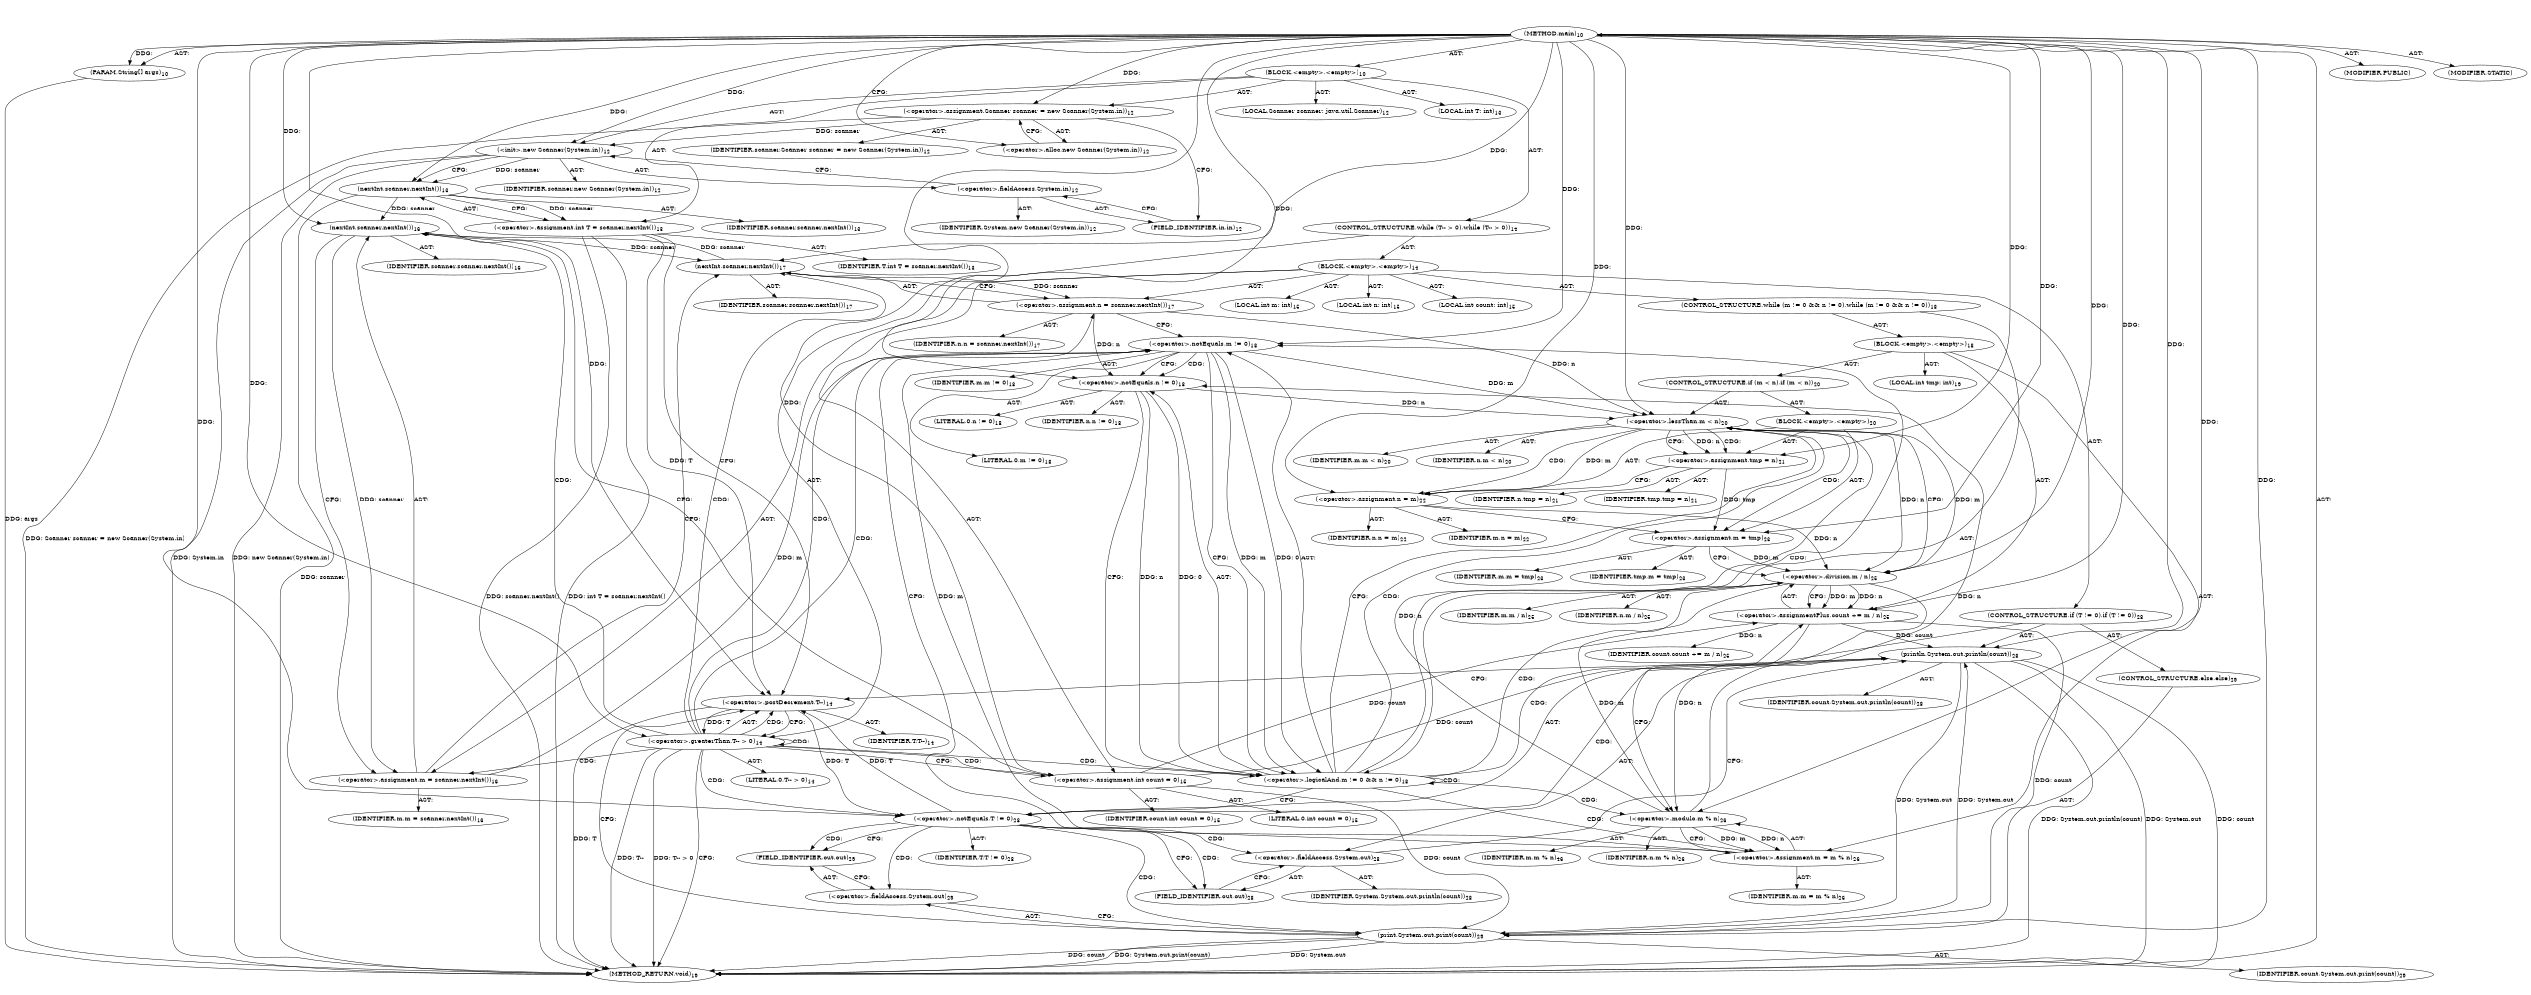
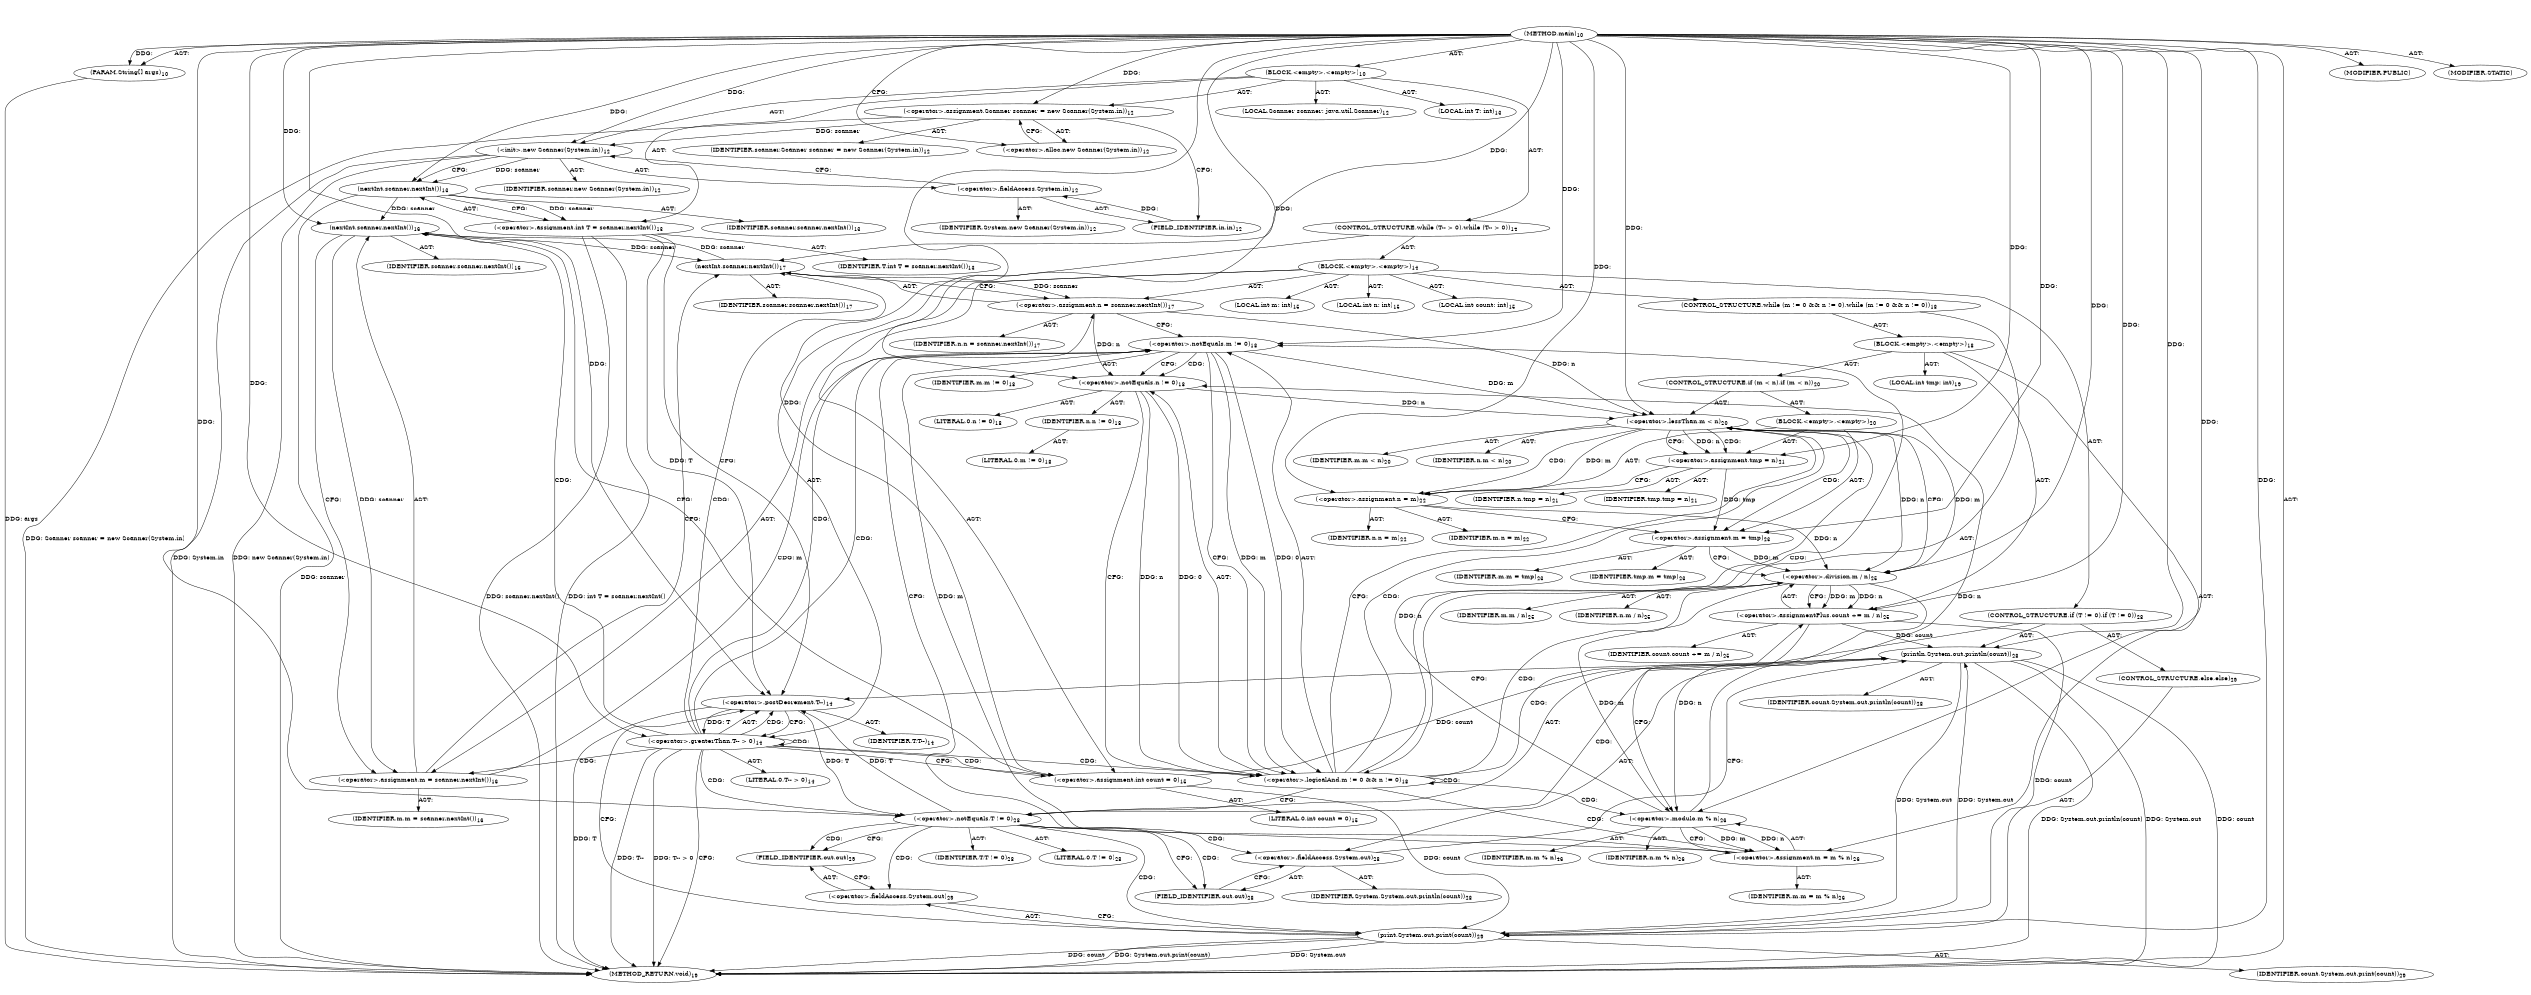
  digraph {
    n1 [label=<(METHOD,main)<SUB>10</SUB>>]
    n2 [label=<(PARAM,String[] args)<SUB>10</SUB>>]
    n3 [label=<(BLOCK,&lt;empty&gt;,&lt;empty&gt;)<SUB>10</SUB>>]
    n4 [label=<(&lt;operator&gt;.assignment,Scanner scanner = new Scanner(System.in))<SUB>12</SUB>>]
    n5 [label=<(&lt;operator&gt;.alloc,new Scanner(System.in))<SUB>12</SUB>>]
    n6 [label=<(&lt;init&gt;,new Scanner(System.in))<SUB>12</SUB>>]
    n7 [label=<(nextInt,scanner.nextInt())<SUB>13</SUB>>]
    n8 [label=<(&lt;operator&gt;.greaterThan,T-- &gt; 0)<SUB>14</SUB>>]
    n9 [label=<(&lt;operator&gt;.postDecrement,T--)<SUB>14</SUB>>]
    n10 [label=<(&lt;operator&gt;.assignment,int count = 0)<SUB>15</SUB>>]
    n11 [label=<(nextInt,scanner.nextInt())<SUB>16</SUB>>]
    n12 [label=<(nextInt,scanner.nextInt())<SUB>17</SUB>>]
    n13 [label=<(&lt;operator&gt;.notEquals,m != 0)<SUB>18</SUB>>]
    n14 [label=<(&lt;operator&gt;.notEquals,n != 0)<SUB>18</SUB>>]
    n15 [label=<(&lt;operator&gt;.lessThan,m &lt; n)<SUB>20</SUB>>]
    n16 [label=<(&lt;operator&gt;.assignment,tmp = n)<SUB>21</SUB>>]
    n17 [label=<(&lt;operator&gt;.assignment,n = m)<SUB>22</SUB>>]
    n18 [label=<(&lt;operator&gt;.assignment,m = tmp)<SUB>23</SUB>>]
    n19 [label=<(&lt;operator&gt;.assignmentPlus,count += m / n)<SUB>25</SUB>>]
    n20 [label=<(&lt;operator&gt;.division,m / n)<SUB>25</SUB>>]
    n21 [label=<(&lt;operator&gt;.modulo,m % n)<SUB>26</SUB>>]
    n22 [label=<(&lt;operator&gt;.notEquals,T != 0)<SUB>28</SUB>>]
    n23 [label=<(println,System.out.println(count))<SUB>28</SUB>>]
    n24 [label=<(print,System.out.print(count))<SUB>29</SUB>>]
    n25 [label=<(MODIFIER,PUBLIC)>]
    n26 [label=<(MODIFIER,STATIC)>]
    n27 [label=<(METHOD_RETURN,void)<SUB>19</SUB>>]
    n28 [label=<(LOCAL,Scanner scanner: java.util.Scanner)<SUB>12</SUB>>]
    n29 [label=<(LOCAL,int T: int)<SUB>13</SUB>>]
    n30 [label=<(&lt;operator&gt;.assignment,int T = scanner.nextInt())<SUB>13</SUB>>]
    n31 [label=<(CONTROL_STRUCTURE,while (T-- &gt; 0),while (T-- &gt; 0))<SUB>14</SUB>>]
    n32 [label=<(IDENTIFIER,scanner,Scanner scanner = new Scanner(System.in))<SUB>12</SUB>>]
    n33 [label=<(FIELD_IDENTIFIER,in,in)<SUB>12</SUB>>]
    n34 [label=<(IDENTIFIER,scanner,new Scanner(System.in))<SUB>12</SUB>>]
    n35 [label=<(&lt;operator&gt;.fieldAccess,System.in)<SUB>12</SUB>>]
    n36 [label=<(IDENTIFIER,scanner,scanner.nextInt())<SUB>13</SUB>>]
    n37 [label=<(LITERAL,0,T-- &gt; 0)<SUB>14</SUB>>]
    n38 [label=<(&lt;operator&gt;.assignment,m = scanner.nextInt())<SUB>16</SUB>>]
    n39 [label=<(&lt;operator&gt;.assignment,n = scanner.nextInt())<SUB>17</SUB>>]
    n40 [label=<(&lt;operator&gt;.logicalAnd,m != 0 &amp;&amp; n != 0)<SUB>18</SUB>>]
    n41 [label=<(IDENTIFIER,T,T--)<SUB>14</SUB>>]
-   n42 [label=<(IDENTIFIER,count,int count = 0)<SUB>15</SUB>>]
    n43 [label=<(LITERAL,0,int count = 0)<SUB>15</SUB>>]
    n44 [label=<(IDENTIFIER,scanner,scanner.nextInt())<SUB>16</SUB>>]
    n45 [label=<(IDENTIFIER,scanner,scanner.nextInt())<SUB>17</SUB>>]
    n46 [label=<(IDENTIFIER,m,m != 0)<SUB>18</SUB>>]
    n47 [label=<(LITERAL,0,m != 0)<SUB>18</SUB>>]
    n48 [label=<(IDENTIFIER,n,n != 0)<SUB>18</SUB>>]
    n49 [label=<(LITERAL,0,n != 0)<SUB>18</SUB>>]
    n50 [label=<(IDENTIFIER,m,m &lt; n)<SUB>20</SUB>>]
    n51 [label=<(IDENTIFIER,n,m &lt; n)<SUB>20</SUB>>]
    n52 [label=<(IDENTIFIER,tmp,tmp = n)<SUB>21</SUB>>]
    n53 [label=<(IDENTIFIER,n,tmp = n)<SUB>21</SUB>>]
    n54 [label=<(IDENTIFIER,n,n = m)<SUB>22</SUB>>]
    n55 [label=<(IDENTIFIER,m,n = m)<SUB>22</SUB>>]
    n56 [label=<(IDENTIFIER,m,m = tmp)<SUB>23</SUB>>]
    n57 [label=<(IDENTIFIER,tmp,m = tmp)<SUB>23</SUB>>]
    n58 [label=<(IDENTIFIER,count,count += m / n)<SUB>25</SUB>>]
    n59 [label=<(IDENTIFIER,m,m / n)<SUB>25</SUB>>]
    n60 [label=<(IDENTIFIER,n,m / n)<SUB>25</SUB>>]
    n61 [label=<(&lt;operator&gt;.assignment,m = m % n)<SUB>26</SUB>>]
    n62 [label=<(IDENTIFIER,m,m % n)<SUB>46</SUB>>]
    n63 [label=<(IDENTIFIER,n,m % n)<SUB>26</SUB>>]
    n64 [label=<(IDENTIFIER,T,T != 0)<SUB>28</SUB>>]
+   n65 [label=<(LITERAL,0,T != 0)<SUB>28</SUB>>]
    n66 [label=<(&lt;operator&gt;.fieldAccess,System.out)<SUB>28</SUB>>]
    n67 [label=<(FIELD_IDENTIFIER,out,out)<SUB>28</SUB>>]
    n68 [label=<(&lt;operator&gt;.fieldAccess,System.out)<SUB>29</SUB>>]
    n69 [label=<(FIELD_IDENTIFIER,out,out)<SUB>29</SUB>>]
    n70 [label=<(IDENTIFIER,count,System.out.println(count))<SUB>28</SUB>>]
    n71 [label=<(IDENTIFIER,count,System.out.print(count))<SUB>29</SUB>>]
    n72 [label=<(IDENTIFIER,T,int T = scanner.nextInt())<SUB>13</SUB>>]
    n73 [label=<(BLOCK,&lt;empty&gt;,&lt;empty&gt;)<SUB>14</SUB>>]
    n74 [label=<(IDENTIFIER,System,new Scanner(System.in))<SUB>12</SUB>>]
    n75 [label=<(LOCAL,int m: int)<SUB>15</SUB>>]
    n76 [label=<(LOCAL,int n: int)<SUB>15</SUB>>]
    n77 [label=<(LOCAL,int count: int)<SUB>15</SUB>>]
    n78 [label=<(CONTROL_STRUCTURE,while (m != 0 &amp;&amp; n != 0),while (m != 0 &amp;&amp; n != 0))<SUB>18</SUB>>]
    n79 [label=<(CONTROL_STRUCTURE,if (T != 0),if (T != 0))<SUB>28</SUB>>]
    n80 [label=<(IDENTIFIER,m,m = scanner.nextInt())<SUB>16</SUB>>]
    n81 [label=<(IDENTIFIER,n,n = scanner.nextInt())<SUB>17</SUB>>]
    n82 [label=<(BLOCK,&lt;empty&gt;,&lt;empty&gt;)<SUB>18</SUB>>]
    n83 [label=<(CONTROL_STRUCTURE,else,else)<SUB>29</SUB>>]
    n84 [label=<(LOCAL,int tmp: int)<SUB>19</SUB>>]
    n85 [label=<(CONTROL_STRUCTURE,if (m &lt; n),if (m &lt; n))<SUB>20</SUB>>]
    n86 [label=<(IDENTIFIER,m,m = m % n)<SUB>26</SUB>>]
    n87 [label=<(BLOCK,&lt;empty&gt;,&lt;empty&gt;)<SUB>20</SUB>>]
    n88 [label=<(IDENTIFIER,System,System.out.println(count))<SUB>28</SUB>>]
    n1 -> n2 [label="AST: "]
    n1 -> n2 [label="DDG: "]
    n1 -> n3 [label="AST: "]
    n1 -> n4 [label="DDG: "]
    n1 -> n5 [label="CFG: "]
    n1 -> n6 [label="DDG: "]
    n1 -> n7 [label="DDG: "]
    n1 -> n8 [label="DDG: "]
    n1 -> n9 [label="DDG: "]
    n1 -> n10 [label="DDG: "]
    n1 -> n11 [label="DDG: "]
    n1 -> n12 [label="DDG: "]
    n1 -> n13 [label="DDG: "]
    n1 -> n14 [label="DDG: "]
    n1 -> n15 [label="DDG: "]
    n1 -> n16 [label="DDG: "]
    n1 -> n17 [label="DDG: "]
    n1 -> n18 [label="DDG: "]
    n1 -> n19 [label="DDG: "]
    n1 -> n20 [label="DDG: "]
    n1 -> n21 [label="DDG: "]
    n1 -> n22 [label="DDG: "]
    n1 -> n23 [label="DDG: "]
    n1 -> n24 [label="DDG: "]
    n1 -> n25 [label="AST: "]
    n1 -> n26 [label="AST: "]
-   n27 -> n1 [label="AST: "]
+   n1 -> n27 [label="AST: "]
    n2 -> n27 [label="DDG: args"]
    n3 -> n4 [label="AST: "]
    n3 -> n6 [label="AST: "]
    n3 -> n28 [label="AST: "]
    n3 -> n29 [label="AST: "]
    n3 -> n30 [label="AST: "]
    n3 -> n31 [label="AST: "]
    n4 -> n5 [label="AST: "]
    n4 -> n6 [label="DDG: scanner"]
    n4 -> n27 [label="DDG: Scanner scanner = new Scanner(System.in)"]
    n4 -> n32 [label="AST: "]
    n4 -> n33 [label="CFG: "]
    n5 -> n4 [label="CFG: "]
    n6 -> n7 [label="CFG: "]
    n6 -> n7 [label="DDG: scanner"]
    n6 -> n27 [label="DDG: System.in"]
    n6 -> n27 [label="DDG: new Scanner(System.in)"]
    n6 -> n34 [label="AST: "]
    n6 -> n35 [label="AST: "]
    n7 -> n11 [label="DDG: scanner"]
    n7 -> n27 [label="DDG: scanner"]
    n7 -> n30 [label="CFG: "]
    n7 -> n30 [label="DDG: scanner"]
    n7 -> n36 [label="AST: "]
    n8 -> n8 [label="CDG: "]
    n8 -> n9 [label="AST: "]
    n8 -> n9 [label="CDG: "]
    n8 -> n10 [label="CFG: "]
    n8 -> n10 [label="CDG: "]
    n8 -> n11 [label="CDG: "]
    n8 -> n12 [label="CDG: "]
    n8 -> n13 [label="CDG: "]
    n8 -> n22 [label="CDG: "]
    n8 -> n27 [label="CFG: "]
    n8 -> n27 [label="DDG: T--"]
    n8 -> n27 [label="DDG: T-- &gt; 0"]
    n8 -> n37 [label="AST: "]
    n8 -> n38 [label="CDG: "]
    n8 -> n39 [label="CDG: "]
    n8 -> n40 [label="CDG: "]
    n9 -> n8 [label="CFG: "]
    n9 -> n8 [label="DDG: T"]
    n9 -> n22 [label="DDG: T"]
    n9 -> n27 [label="DDG: T"]
    n9 -> n41 [label="AST: "]
    n10 -> n11 [label="CFG: "]
-   n10 -> n19 [label="DDG: count"]
    n10 -> n23 [label="DDG: count"]
    n10 -> n24 [label="DDG: count"]
-   n10 -> n42 [label="AST: "]
    n10 -> n43 [label="AST: "]
    n11 -> n12 [label="DDG: scanner"]
    n11 -> n38 [label="CFG: "]
    n11 -> n38 [label="DDG: scanner"]
    n11 -> n44 [label="AST: "]
    n12 -> n11 [label="DDG: scanner"]
    n12 -> n39 [label="CFG: "]
    n12 -> n39 [label="DDG: scanner"]
    n12 -> n45 [label="AST: "]
    n13 -> n14 [label="CFG: "]
    n13 -> n14 [label="CDG: "]
    n13 -> n15 [label="DDG: m"]
    n13 -> n40 [label="CFG: "]
    n13 -> n40 [label="DDG: m"]
    n13 -> n40 [label="DDG: 0"]
    n13 -> n46 [label="AST: "]
-   n13 -> n47 [label="AST: "]
+   n48 -> n47 [label="AST: "]
    n14 -> n15 [label="DDG: n"]
    n14 -> n40 [label="CFG: "]
    n14 -> n40 [label="DDG: n"]
    n14 -> n40 [label="DDG: 0"]
    n14 -> n48 [label="AST: "]
    n14 -> n49 [label="AST: "]
    n15 -> n16 [label="CFG: "]
    n15 -> n16 [label="DDG: n"]
    n15 -> n16 [label="CDG: "]
    n15 -> n17 [label="DDG: m"]
    n15 -> n17 [label="CDG: "]
    n15 -> n18 [label="CDG: "]
    n15 -> n20 [label="CFG: "]
    n15 -> n20 [label="DDG: m"]
    n15 -> n20 [label="DDG: n"]
    n15 -> n50 [label="AST: "]
    n15 -> n51 [label="AST: "]
    n16 -> n17 [label="CFG: "]
    n16 -> n18 [label="DDG: tmp"]
    n16 -> n52 [label="AST: "]
    n16 -> n53 [label="AST: "]
    n17 -> n18 [label="CFG: "]
    n17 -> n20 [label="DDG: n"]
    n17 -> n54 [label="AST: "]
    n17 -> n55 [label="AST: "]
    n18 -> n20 [label="CFG: "]
    n18 -> n20 [label="DDG: m"]
    n18 -> n56 [label="AST: "]
    n18 -> n57 [label="AST: "]
    n19 -> n20 [label="AST: "]
    n19 -> n21 [label="CFG: "]
    n19 -> n23 [label="DDG: count"]
    n19 -> n24 [label="DDG: count"]
-   n19 -> n58 [label="DDG: n"]
+   n19 -> n58 [label="AST: "]
    n20 -> n19 [label="CFG: "]
    n20 -> n19 [label="DDG: m"]
    n20 -> n19 [label="DDG: n"]
    n20 -> n21 [label="DDG: m"]
    n20 -> n21 [label="DDG: n"]
    n20 -> n59 [label="AST: "]
    n20 -> n60 [label="AST: "]
    n21 -> n14 [label="DDG: n"]
    n21 -> n15 [label="DDG: n"]
    n21 -> n61 [label="CFG: "]
    n21 -> n61 [label="DDG: m"]
    n21 -> n61 [label="DDG: n"]
    n21 -> n62 [label="AST: "]
    n21 -> n63 [label="AST: "]
    n22 -> n9 [label="DDG: T"]
    n22 -> n23 [label="CDG: "]
    n22 -> n24 [label="CDG: "]
    n22 -> n64 [label="AST: "]
+   n22 -> n65 [label="AST: "]
    n22 -> n66 [label="CDG: "]
    n22 -> n67 [label="CFG: "]
    n22 -> n67 [label="CDG: "]
    n22 -> n68 [label="CDG: "]
    n22 -> n69 [label="CFG: "]
    n22 -> n69 [label="CDG: "]
    n23 -> n9 [label="CFG: "]
    n23 -> n24 [label="DDG: System.out"]
    n23 -> n27 [label="DDG: System.out"]
    n23 -> n27 [label="DDG: count"]
    n23 -> n27 [label="DDG: System.out.println(count)"]
    n23 -> n66 [label="AST: "]
    n23 -> n70 [label="AST: "]
    n24 -> n9 [label="CFG: "]
    n24 -> n23 [label="DDG: System.out"]
    n24 -> n27 [label="DDG: System.out"]
    n24 -> n27 [label="DDG: count"]
    n24 -> n27 [label="DDG: System.out.print(count)"]
    n24 -> n68 [label="AST: "]
    n24 -> n71 [label="AST: "]
    n30 -> n7 [label="AST: "]
    n30 -> n9 [label="CFG: "]
    n30 -> n9 [label="DDG: T"]
    n30 -> n27 [label="DDG: scanner.nextInt()"]
    n30 -> n27 [label="DDG: int T = scanner.nextInt()"]
    n30 -> n72 [label="AST: "]
    n31 -> n8 [label="AST: "]
    n31 -> n73 [label="AST: "]
-   n33 -> n35 [label="CFG: "]
+   n33 -> n35 [label="DDG: "]
    n35 -> n6 [label="CFG: "]
    n35 -> n33 [label="AST: "]
    n35 -> n74 [label="AST: "]
    n38 -> n11 [label="AST: "]
    n38 -> n12 [label="CFG: "]
-   n38 -> n13 [label="DDG: m"]
+   n38 -> n13 [label="CDG: m"]
    n38 -> n80 [label="AST: "]
    n39 -> n12 [label="AST: "]
    n39 -> n13 [label="CFG: "]
    n39 -> n14 [label="DDG: n"]
    n39 -> n15 [label="DDG: n"]
    n39 -> n81 [label="AST: "]
    n40 -> n13 [label="AST: "]
    n40 -> n13 [label="CDG: "]
    n40 -> n14 [label="AST: "]
    n40 -> n15 [label="CFG: "]
    n40 -> n15 [label="CDG: "]
    n40 -> n19 [label="CDG: "]
    n40 -> n20 [label="CDG: "]
    n40 -> n21 [label="CDG: "]
    n40 -> n22 [label="CFG: "]
    n40 -> n40 [label="CDG: "]
    n40 -> n61 [label="CDG: "]
    n61 -> n13 [label="CFG: "]
    n61 -> n13 [label="DDG: m"]
    n61 -> n21 [label="AST: "]
    n61 -> n86 [label="AST: "]
    n66 -> n23 [label="CFG: "]
    n66 -> n67 [label="AST: "]
    n66 -> n88 [label="AST: "]
    n67 -> n66 [label="CFG: "]
    n68 -> n24 [label="CFG: "]
    n68 -> n69 [label="AST: "]
    n69 -> n68 [label="CFG: "]
    n73 -> n10 [label="AST: "]
    n73 -> n38 [label="AST: "]
    n73 -> n39 [label="AST: "]
    n73 -> n75 [label="AST: "]
    n73 -> n76 [label="AST: "]
    n73 -> n77 [label="AST: "]
    n73 -> n78 [label="AST: "]
    n73 -> n79 [label="AST: "]
    n78 -> n40 [label="AST: "]
    n78 -> n82 [label="AST: "]
    n79 -> n22 [label="AST: "]
    n79 -> n23 [label="AST: "]
    n79 -> n83 [label="AST: "]
    n82 -> n19 [label="AST: "]
    n82 -> n61 [label="AST: "]
    n82 -> n84 [label="AST: "]
    n82 -> n85 [label="AST: "]
    n83 -> n24 [label="AST: "]
    n85 -> n15 [label="AST: "]
    n85 -> n87 [label="AST: "]
    n87 -> n16 [label="AST: "]
    n87 -> n17 [label="AST: "]
    n87 -> n18 [label="AST: "]
  }
